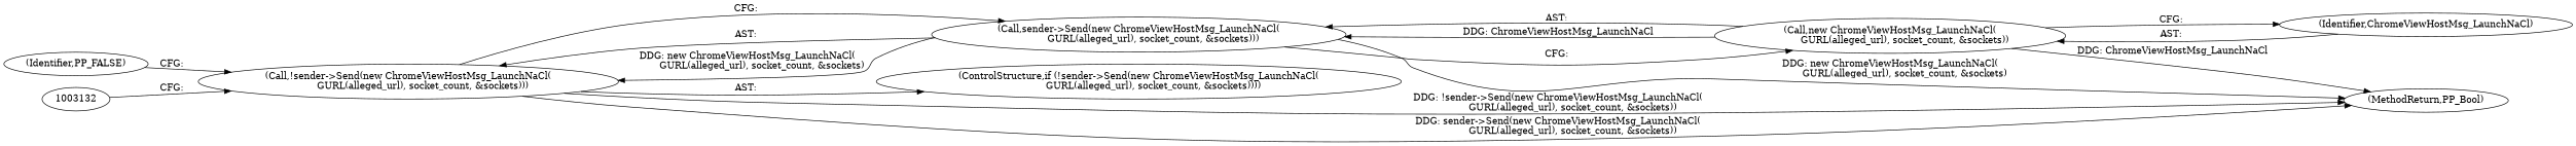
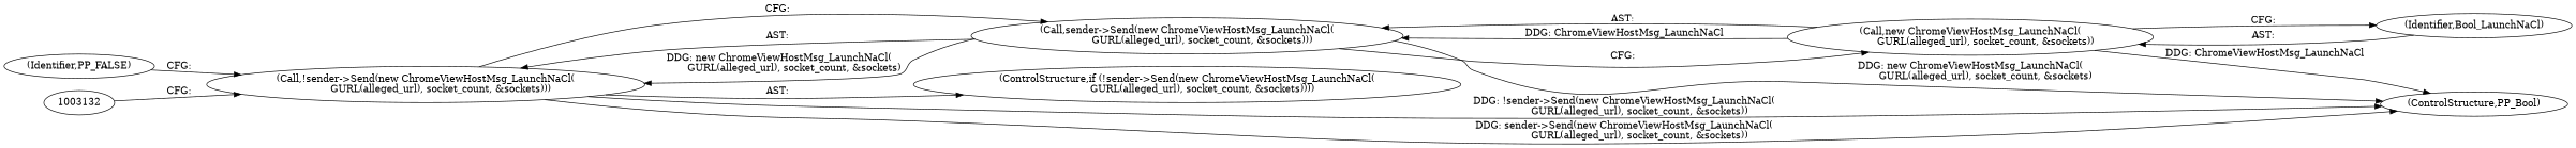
  digraph {
    rankdir=LR
    n1 [label="(Call,!sender->Send(new ChromeViewHostMsg_LaunchNaCl(\n          GURL(alleged_url), socket_count, &sockets)))"]
    n2 [label="(Call,sender->Send(new ChromeViewHostMsg_LaunchNaCl(\n          GURL(alleged_url), socket_count, &sockets)))"]
    n3 [label="(ControlStructure,if (!sender->Send(new ChromeViewHostMsg_LaunchNaCl(\n          GURL(alleged_url), socket_count, &sockets))))"]
-   n4 [label="(MethodReturn,PP_Bool)"]
+   n4 [label="(ControlStructure,PP_Bool)"]
    n5 [label="(Call,new ChromeViewHostMsg_LaunchNaCl(\n          GURL(alleged_url), socket_count, &sockets))"]
-   n6 [label="(Identifier,ChromeViewHostMsg_LaunchNaCl)"]
+   n6 [label="(Identifier,Bool_LaunchNaCl)"]
    n7 [label="(Identifier,PP_FALSE)"]
    n8 [label=1003132]
    n1 -> n2 [label="CFG: "]
    n1 -> n3 [label="AST: "]
    n1 -> n4 [label="DDG: !sender->Send(new ChromeViewHostMsg_LaunchNaCl(\n          GURL(alleged_url), socket_count, &sockets))"]
    n1 -> n4 [label="DDG: sender->Send(new ChromeViewHostMsg_LaunchNaCl(\n          GURL(alleged_url), socket_count, &sockets))"]
    n2 -> n1 [label="AST: "]
    n2 -> n1 [label="DDG: new ChromeViewHostMsg_LaunchNaCl(\n          GURL(alleged_url), socket_count, &sockets)"]
    n2 -> n4 [label="DDG: new ChromeViewHostMsg_LaunchNaCl(\n          GURL(alleged_url), socket_count, &sockets)"]
    n2 -> n5 [label="CFG: "]
    n5 -> n2 [label="AST: "]
    n5 -> n2 [label="DDG: ChromeViewHostMsg_LaunchNaCl"]
    n5 -> n4 [label="DDG: ChromeViewHostMsg_LaunchNaCl"]
    n5 -> n6 [label="CFG: "]
    n6 -> n5 [label="AST: "]
    n7 -> n1 [label="CFG: "]
    n8 -> n1 [label="CFG: "]
  }
